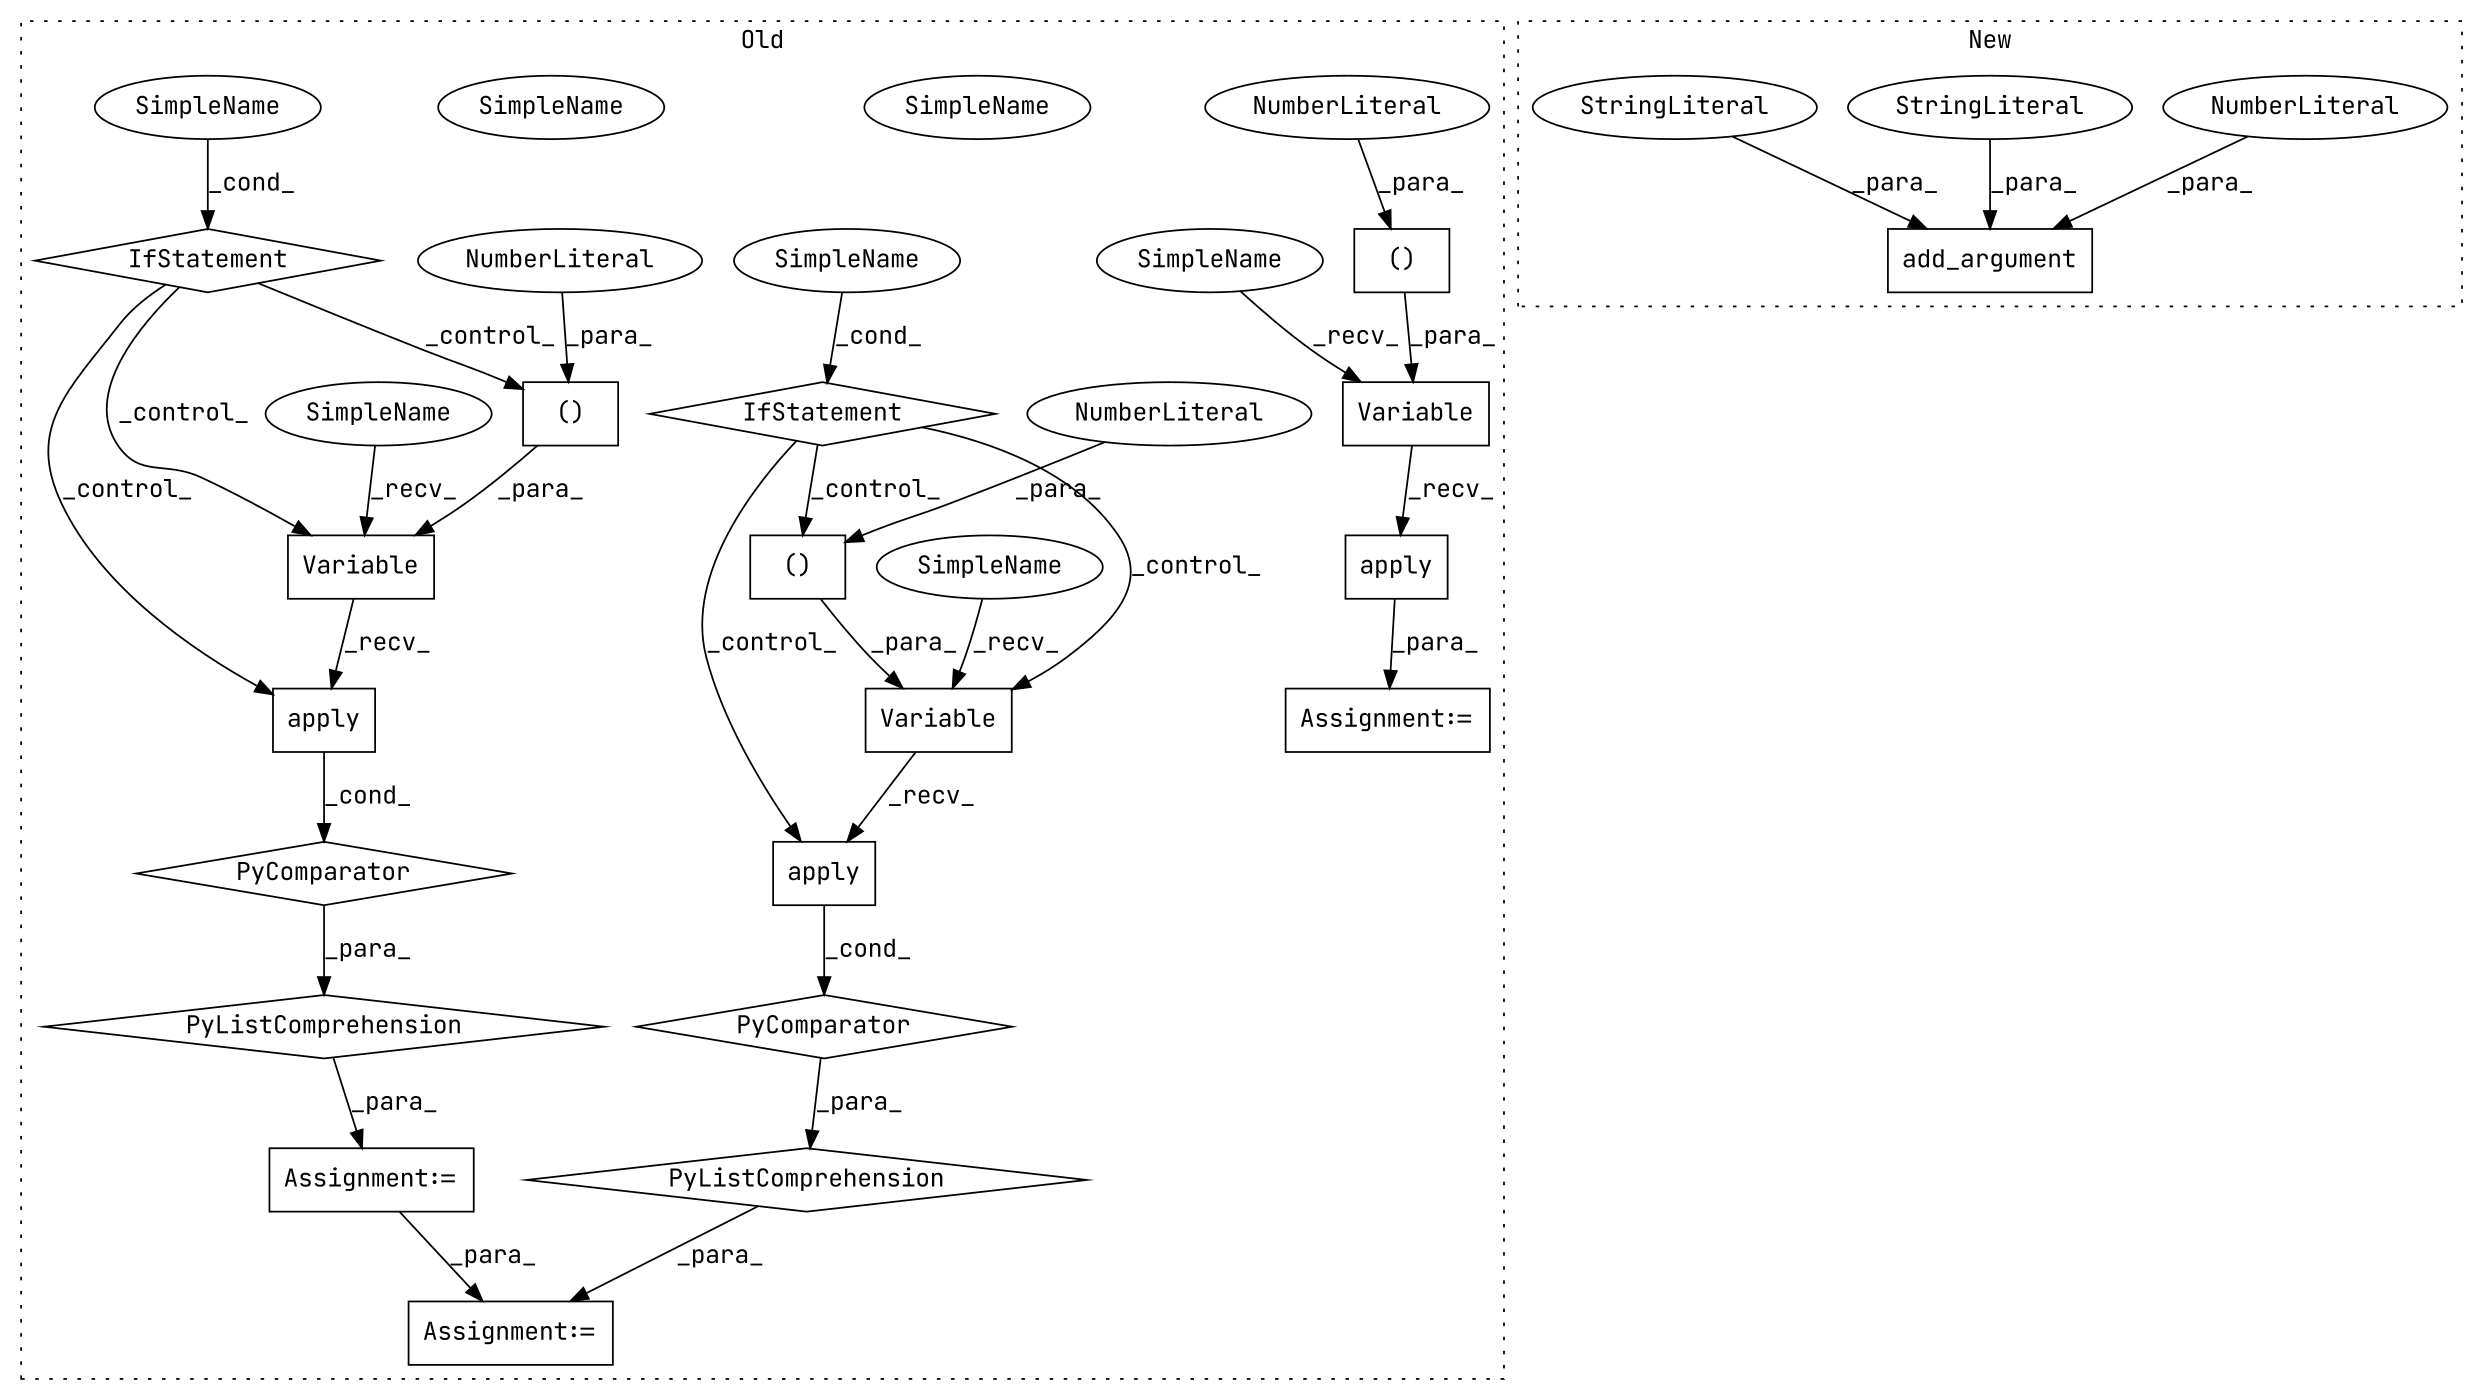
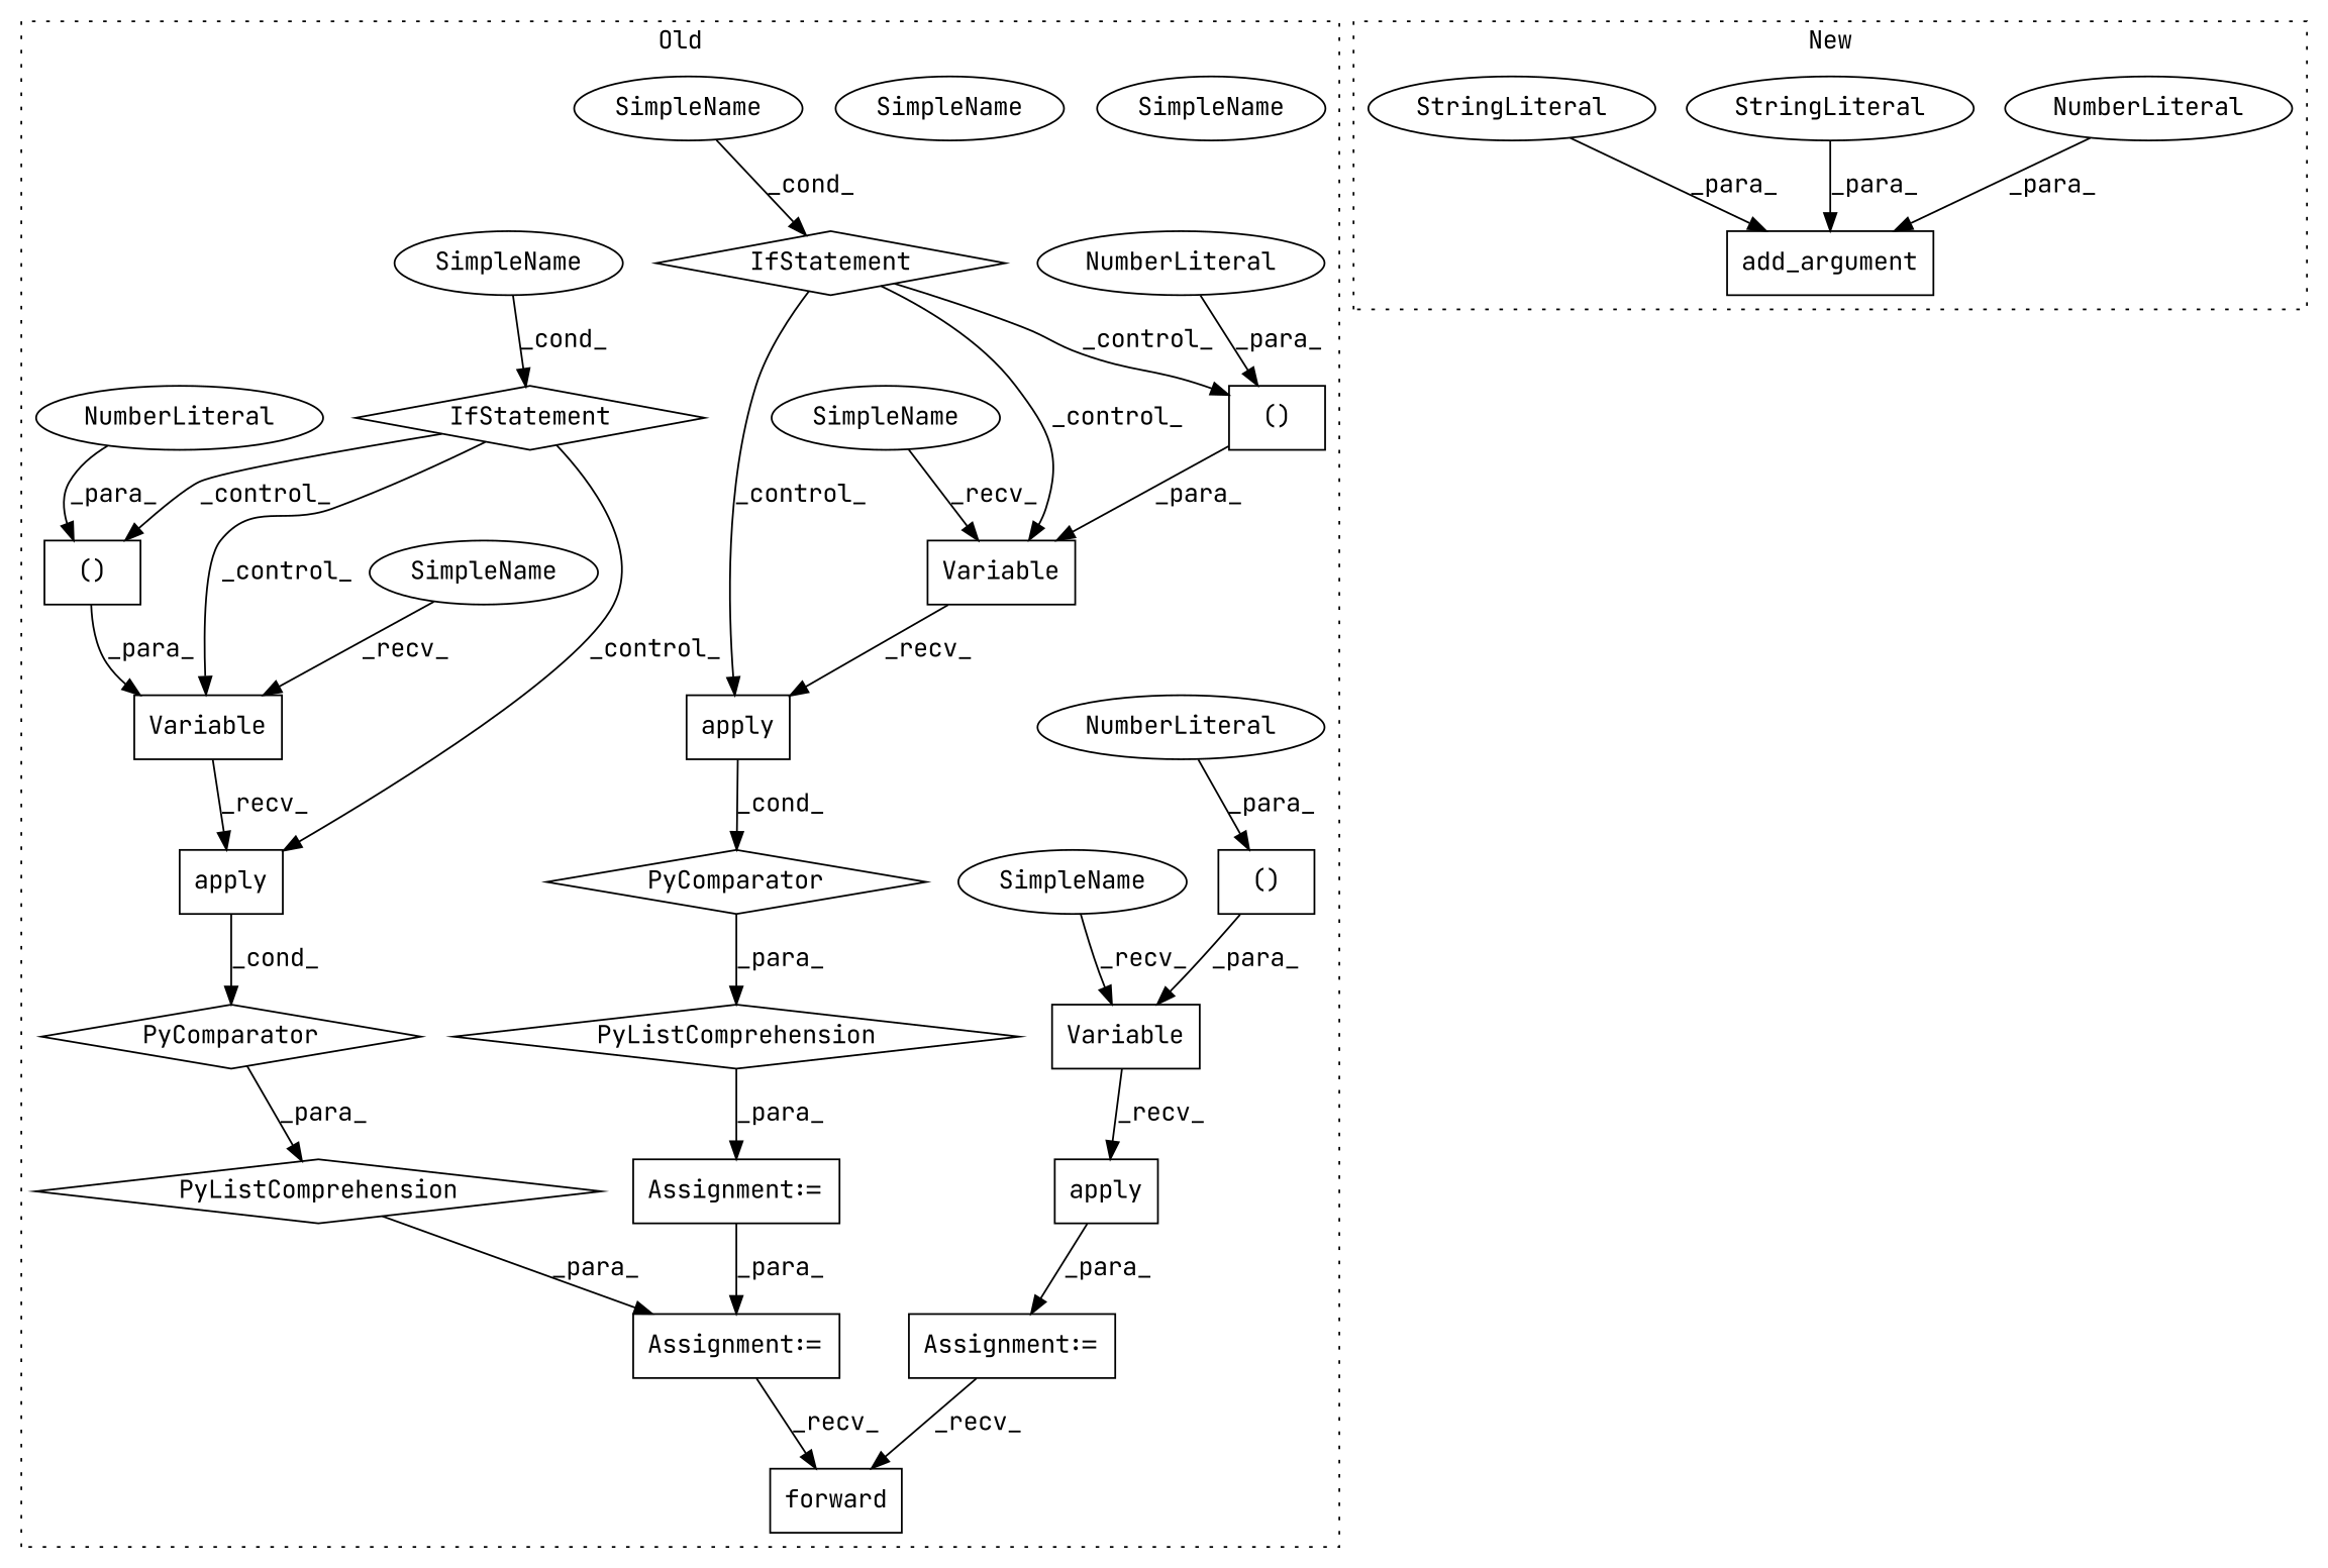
  digraph {
    fontname="JetBrains Mono"
    node [a=32 l=5 s=5566 shape=box fontname="JetBrains Mono"]
    edge [fontname="JetBrains Mono"]
    n1 [l="6,1" label=apply s="5493,5501"]
    n2 [a=106 l=26 label="()" s=5464]
    n3 [a=113 l=50 label=PyComparator shape=diamond]
    n4 [a=34 l=3 label=NumberLiteral s=5487 shape=ellipse]
    n5 [l="16,2" label=Variable s="5448,5490"]
+   n6 [l=9 label=forward s=6038]
    n7 [a=106 l=26 label="()" s=5690]
    n8 [a=34 l=3 label=NumberLiteral s=5713 shape=ellipse]
    n9 [a=106 l=26 label="()" s=5266]
    n10 [a=34 l=3 label=NumberLiteral s=5289 shape=ellipse]
    n11 [l="16,2" label=Variable s="5250,5292"]
    n12 [l="6,1" label=apply s="5719,5726"]
    n13 [a=113 l=37 label=PyComparator s=5367 shape=diamond]
    n14 [l="16,2" label=Variable s="5674,5716"]
    n15 [l="6,1" label=apply s="5295,5302"]
    n16 [a=25 l=37 label=IfStatement s=5367 shape=diamond]
    n17 [a=42 label=SimpleName s=5611 shape=ellipse]
    n18 [a=25 l=50 label=IfStatement shape=diamond]
    n19 [a=42 label=SimpleName s=5399 shape=ellipse]
    n20 [a=109 l=169 label=PyListComprehension s=5243 shape=diamond]
    n21 [a=7 l=1 label="Assignment:=" s=5666]
    n22 [a=7 l=15 label="Assignment:=" s=5426]
    n23 [a=109 l=183 label=PyListComprehension s=5441 shape=diamond]
    n24 [a=7 l=14 label="Assignment:=" s=5229]
    n25 [a=42 l=6 label=SimpleName s=5441 shape=ellipse]
    n26 [a=42 l=6 label=SimpleName s=5243 shape=ellipse]
    n27 [a=42 l=6 label=SimpleName s=5667 shape=ellipse]
    n28 [a=42 label=SimpleName s=5611 shape=ellipse]
    n29 [a=42 label=SimpleName s=5399 shape=ellipse]
    n30 [l="13,1" label=add_argument s="4195,4260"]
    n31 [a=34 l=1 label=NumberLiteral s=4227 shape=ellipse]
    n32 [a=45 l=14 label=StringLiteral s=4208 shape=ellipse]
    n33 [a=45 l=31 label=StringLiteral s=4229 shape=ellipse]
    subgraph cluster_1 {
      label=Old
      style=dotted
      n1
      n2
      n3
      n4
      n5
+     n6
      n7
      n8
      n9
      n10
      n11
      n12
      n13
      n14
      n15
      n16
      n17
      n18
      n19
      n20
      n21
      n22
      n23
      n24
      n25
      n26
      n27
      n28
      n29
    }
    subgraph cluster_2 {
      label=New
      style=dotted
      n30
      n31
      n32
      n33
    }
    n1 -> n3 [label=_cond_]
    n2 -> n5 [label=_para_]
    n3 -> n23 [label=_para_]
    n4 -> n2 [label=_para_]
    n5 -> n1 [label=_recv_]
    n7 -> n14 [label=_para_]
    n8 -> n7 [label=_para_]
    n9 -> n11 [label=_para_]
    n10 -> n9 [label=_para_]
    n11 -> n15 [label=_recv_]
    n12 -> n21 [label=_para_]
    n13 -> n20 [label=_para_]
    n14 -> n12 [label=_recv_]
    n15 -> n13 [label=_cond_]
    n16 -> n9 [label=_control_]
    n16 -> n11 [label=_control_]
    n16 -> n15 [label=_control_]
    n18 -> n1 [label=_control_]
    n18 -> n2 [label=_control_]
    n18 -> n5 [label=_control_]
    n20 -> n24 [label=_para_]
+   n21 -> n6 [label=_recv_]
+   n22 -> n6 [label=_recv_]
    n23 -> n22 [label=_para_]
    n24 -> n22 [label=_para_]
    n25 -> n5 [label=_recv_]
    n26 -> n11 [label=_recv_]
    n27 -> n14 [label=_recv_]
    n28 -> n18 [label=_cond_]
    n29 -> n16 [label=_cond_]
    n31 -> n30 [label=_para_]
    n32 -> n30 [label=_para_]
    n33 -> n30 [label=_para_]
  }
